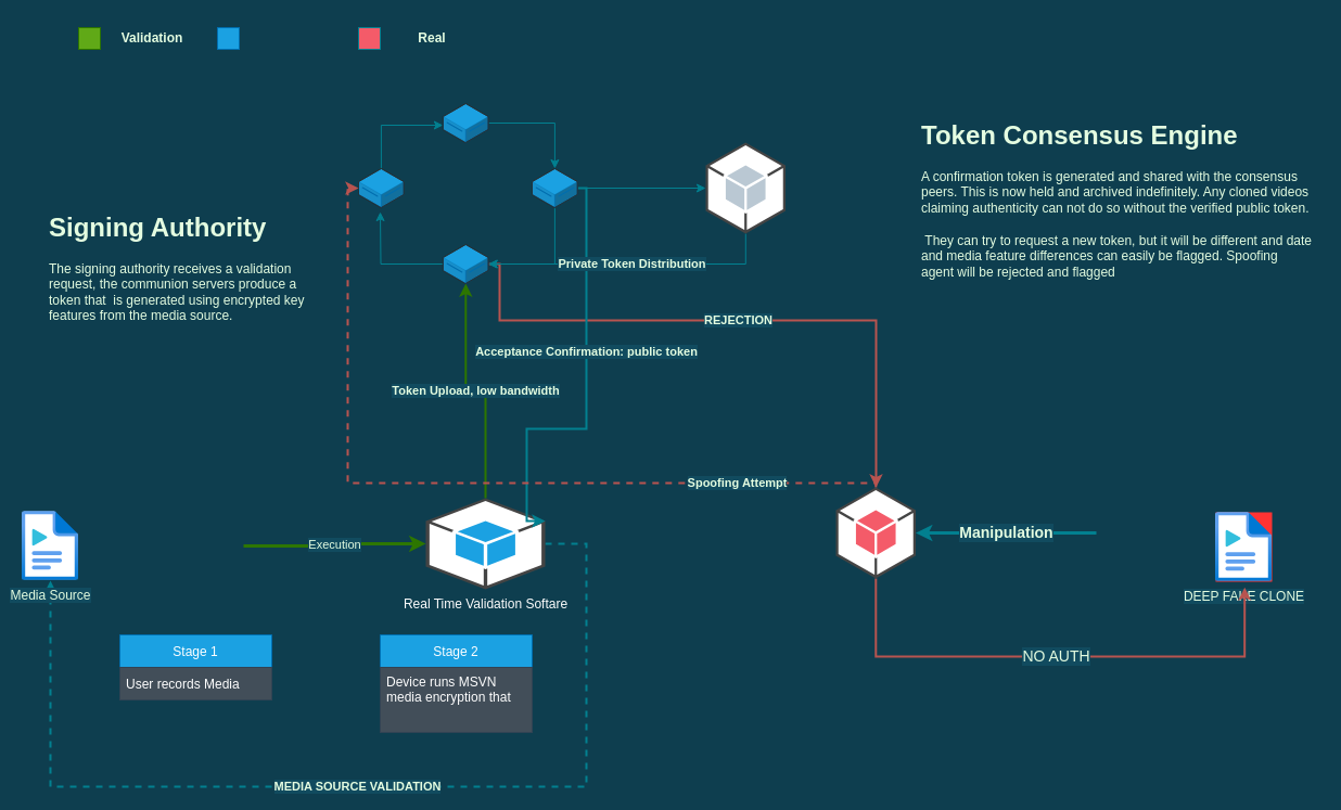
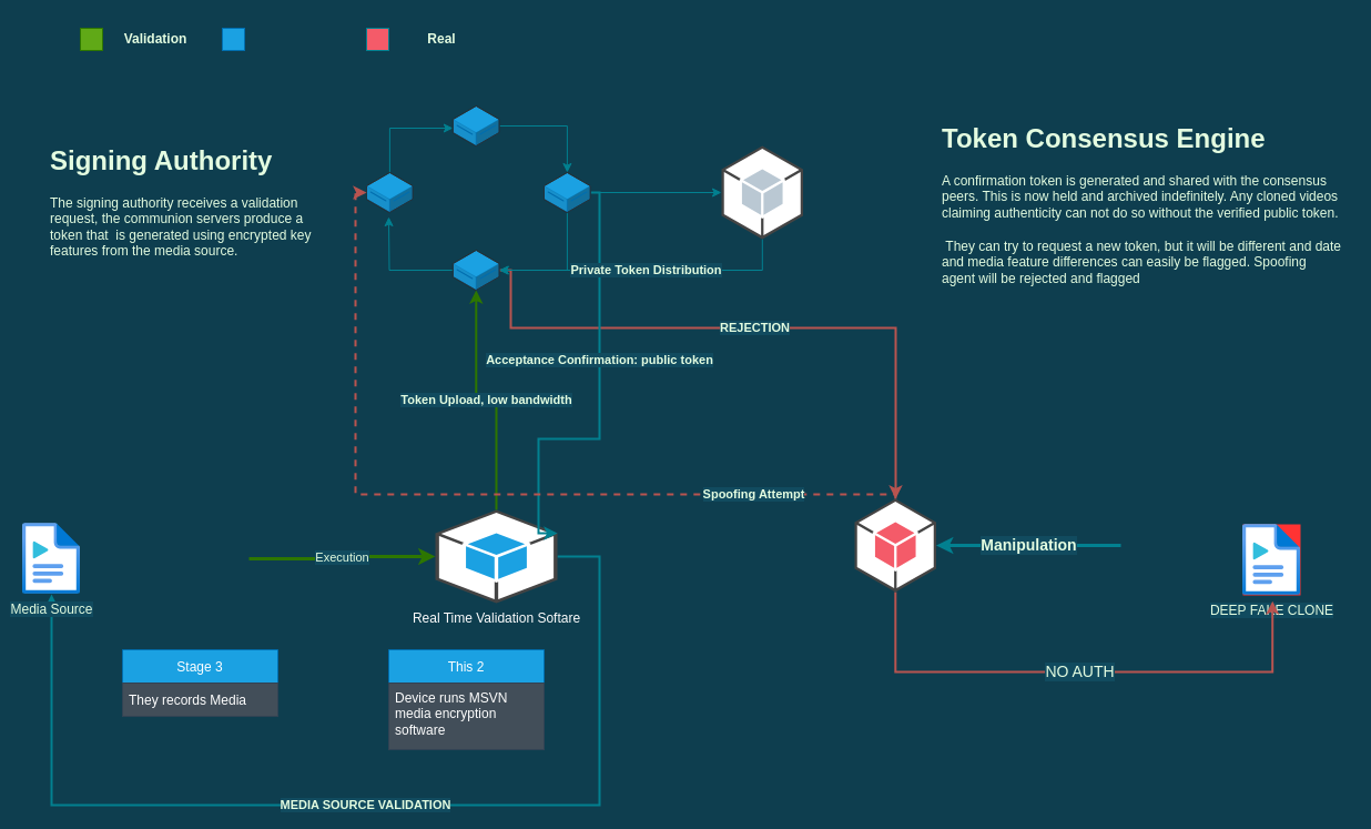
  <mxCell id="0" />
  <mxCell id="1" parent="0" />
  <mxCell id="2" value="Execution" style="edgeStyle=orthogonalEdgeStyle;rounded=0;orthogonalLoop=1;jettySize=auto;html=1;strokeWidth=3;strokeColor=#2D7600;labelBackgroundColor=#114B5F;fontColor=#E4FDE1;fillColor=#60a917;" edge="1" parent="1" source="3" target="6"><mxGeometry relative="1" as="geometry" /></mxCell>
  <mxCell id="3" value="" style="shape=image;html=1;verticalAlign=top;verticalLabelPosition=bottom;labelBackgroundColor=#114B5F;imageAspect=0;aspect=fixed;image=https://cdn4.iconfinder.com/data/icons/ionicons/512/icon-ios7-camera-outline-128.png;fillColor=#F45B69;strokeColor=#028090;fontColor=#E4FDE1;" vertex="1" parent="1"><mxGeometry x="136" y="459" width="88" height="88" as="geometry" /></mxCell>
  <mxCell id="4" value="Token Upload, low bandwidth" style="edgeStyle=orthogonalEdgeStyle;rounded=0;orthogonalLoop=1;jettySize=auto;html=1;fontStyle=1;strokeColor=#2D7600;strokeWidth=2;labelBackgroundColor=#114B5F;fontColor=#E4FDE1;fillColor=#60a917;" edge="1" parent="1" source="6" target="13"><mxGeometry relative="1" as="geometry" /></mxCell>
- <mxCell id="5" value="MEDIA SOURCE VALIDATION" style="edgeStyle=orthogonalEdgeStyle;rounded=0;orthogonalLoop=1;jettySize=auto;html=1;fontStyle=1;strokeWidth=2;strokeColor=#028090;labelBackgroundColor=#114B5F;fontColor=#E4FDE1;dashed=1;" edge="1" parent="1" source="6" target="26"><mxGeometry relative="1" as="geometry"><Array as="points"><mxPoint x="540" y="501" /><mxPoint x="540" y="725" /><mxPoint x="46" y="725" /></Array></mxGeometry></mxCell>
+ <mxCell id="5" value="MEDIA SOURCE VALIDATION" style="edgeStyle=orthogonalEdgeStyle;rounded=0;orthogonalLoop=1;jettySize=auto;html=1;fontStyle=1;strokeWidth=2;strokeColor=#028090;labelBackgroundColor=#114B5F;fontColor=#E4FDE1;" edge="1" parent="1" source="6" target="26"><mxGeometry relative="1" as="geometry"><Array as="points"><mxPoint x="540" y="501" /><mxPoint x="540" y="725" /><mxPoint x="46" y="725" /></Array></mxGeometry></mxCell>
  <mxCell id="6" value="Real Time Validation Softare" style="outlineConnect=0;dashed=0;verticalLabelPosition=bottom;verticalAlign=top;align=center;html=1;shape=mxgraph.aws3.android;fillColor=#1ba1e2;strokeColor=#006EAF;fontColor=#ffffff;" vertex="1" parent="1"><mxGeometry x="392" y="459" width="110" height="84" as="geometry" /></mxCell>
- <mxCell id="7" value="Stage 1" style="swimlane;fontStyle=0;childLayout=stackLayout;horizontal=1;startSize=30;horizontalStack=0;resizeParent=1;resizeParentMax=0;resizeLast=0;collapsible=1;marginBottom=0;fillColor=#1ba1e2;strokeColor=#006EAF;fontColor=#ffffff;" vertex="1" parent="1"><mxGeometry x="110" y="585" width="140" height="60" as="geometry" /></mxCell>
- <mxCell id="8" value="User records Media" style="text;align=left;verticalAlign=middle;spacingLeft=4;spacingRight=4;overflow=hidden;points=[[0,0.5],[1,0.5]];portConstraint=eastwest;rotatable=0;fillColor=#424E59;strokeColor=#314354;fontColor=#ffffff;" vertex="1" parent="7"><mxGeometry y="30" width="140" height="30" as="geometry" /></mxCell>
- <mxCell id="9" value="Stage 2" style="swimlane;fontStyle=0;childLayout=stackLayout;horizontal=1;startSize=30;horizontalStack=0;resizeParent=1;resizeParentMax=0;resizeLast=0;collapsible=1;marginBottom=0;fillColor=#1ba1e2;strokeColor=#006EAF;fontColor=#ffffff;" vertex="1" parent="1"><mxGeometry x="350" y="585" width="140" height="90" as="geometry" /></mxCell>
- <mxCell id="10" value="Device runs MSVN media encryption that" style="text;align=left;verticalAlign=top;spacingLeft=4;spacingRight=4;overflow=hidden;points=[[0,0.5],[1,0.5]];portConstraint=eastwest;rotatable=0;whiteSpace=wrap;fillColor=#424E59;strokeColor=#314354;fontColor=#ffffff;" vertex="1" parent="9"><mxGeometry y="30" width="140" height="60" as="geometry" /></mxCell>
+ <mxCell id="7" value="Stage 3" style="swimlane;fontStyle=0;childLayout=stackLayout;horizontal=1;startSize=30;horizontalStack=0;resizeParent=1;resizeParentMax=0;resizeLast=0;collapsible=1;marginBottom=0;fillColor=#1ba1e2;strokeColor=#006EAF;fontColor=#ffffff;" vertex="1" parent="1"><mxGeometry x="110" y="585" width="140" height="60" as="geometry" /></mxCell>
+ <mxCell id="8" value="They records Media" style="text;align=left;verticalAlign=middle;spacingLeft=4;spacingRight=4;overflow=hidden;points=[[0,0.5],[1,0.5]];portConstraint=eastwest;rotatable=0;fillColor=#424E59;strokeColor=#314354;fontColor=#ffffff;" vertex="1" parent="7"><mxGeometry y="30" width="140" height="30" as="geometry" /></mxCell>
+ <mxCell id="9" value="This 2" style="swimlane;fontStyle=0;childLayout=stackLayout;horizontal=1;startSize=30;horizontalStack=0;resizeParent=1;resizeParentMax=0;resizeLast=0;collapsible=1;marginBottom=0;fillColor=#1ba1e2;strokeColor=#006EAF;fontColor=#ffffff;" vertex="1" parent="1"><mxGeometry x="350" y="585" width="140" height="90" as="geometry" /></mxCell>
+ <mxCell id="10" value="Device runs MSVN media encryption software" style="text;align=left;verticalAlign=top;spacingLeft=4;spacingRight=4;overflow=hidden;points=[[0,0.5],[1,0.5]];portConstraint=eastwest;rotatable=0;whiteSpace=wrap;fillColor=#424E59;strokeColor=#314354;fontColor=#ffffff;" vertex="1" parent="9"><mxGeometry y="30" width="140" height="60" as="geometry" /></mxCell>
  <mxCell id="11" style="edgeStyle=orthogonalEdgeStyle;rounded=0;orthogonalLoop=1;jettySize=auto;html=1;labelBackgroundColor=#114B5F;strokeColor=#028090;fontColor=#E4FDE1;" edge="1" parent="1" source="13"><mxGeometry relative="1" as="geometry"><mxPoint x="350" y="195" as="targetPoint" /></mxGeometry></mxCell>
  <mxCell id="12" value="REJECTION" style="edgeStyle=orthogonalEdgeStyle;rounded=0;orthogonalLoop=1;jettySize=auto;html=1;strokeWidth=2;strokeColor=#b85450;fontStyle=1;labelBackgroundColor=#114B5F;fontColor=#E4FDE1;fillColor=#f8cecc;" edge="1" parent="1" source="13" target="33"><mxGeometry relative="1" as="geometry"><Array as="points"><mxPoint x="460" y="243" /><mxPoint x="460" y="295" /><mxPoint x="807" y="295" /></Array></mxGeometry></mxCell>
  <mxCell id="13" value="" style="verticalLabelPosition=bottom;html=1;verticalAlign=top;strokeWidth=1;align=center;outlineConnect=0;dashed=0;outlineConnect=0;shape=mxgraph.aws3d.dataServer;strokeColor=#006EAF;aspect=fixed;fillColor=#1ba1e2;fontColor=#ffffff;" vertex="1" parent="1"><mxGeometry x="407.86" y="225" width="41.77" height="36" as="geometry" /></mxCell>
  <mxCell id="14" style="edgeStyle=orthogonalEdgeStyle;rounded=0;orthogonalLoop=1;jettySize=auto;html=1;labelBackgroundColor=#114B5F;strokeColor=#028090;fontColor=#E4FDE1;" edge="1" parent="1" source="17" target="13"><mxGeometry relative="1" as="geometry"><Array as="points"><mxPoint x="511" y="243" /></Array></mxGeometry></mxCell>
  <mxCell id="15" style="edgeStyle=orthogonalEdgeStyle;rounded=0;orthogonalLoop=1;jettySize=auto;html=1;entryX=0;entryY=0.5;entryDx=0;entryDy=0;entryPerimeter=0;labelBackgroundColor=#114B5F;strokeColor=#028090;fontColor=#E4FDE1;" edge="1" parent="1" source="17" target="24"><mxGeometry relative="1" as="geometry" /></mxCell>
  <mxCell id="16" value="Acceptance Confirmation: public token" style="edgeStyle=orthogonalEdgeStyle;rounded=0;orthogonalLoop=1;jettySize=auto;html=1;entryX=1;entryY=0.25;entryDx=0;entryDy=0;entryPerimeter=0;fontStyle=1;strokeColor=#028090;strokeWidth=2;labelBackgroundColor=#114B5F;fontColor=#E4FDE1;" edge="1" parent="1" source="17" target="6"><mxGeometry x="-0.178" relative="1" as="geometry"><Array as="points"><mxPoint x="540" y="173" /><mxPoint x="540" y="395" /><mxPoint x="485" y="395" /><mxPoint x="485" y="480" /></Array><mxPoint as="offset" /></mxGeometry></mxCell>
  <mxCell id="17" value="" style="verticalLabelPosition=bottom;html=1;verticalAlign=top;strokeWidth=1;align=center;outlineConnect=0;dashed=0;outlineConnect=0;shape=mxgraph.aws3d.dataServer;strokeColor=#006EAF;aspect=fixed;fillColor=#1ba1e2;fontColor=#ffffff;" vertex="1" parent="1"><mxGeometry x="490" y="155" width="41.77" height="36" as="geometry" /></mxCell>
  <mxCell id="18" style="edgeStyle=orthogonalEdgeStyle;rounded=0;orthogonalLoop=1;jettySize=auto;html=1;labelBackgroundColor=#114B5F;strokeColor=#028090;fontColor=#E4FDE1;" edge="1" parent="1" source="19" target="21"><mxGeometry relative="1" as="geometry"><Array as="points"><mxPoint x="351" y="115" /></Array></mxGeometry></mxCell>
  <mxCell id="19" value="" style="verticalLabelPosition=bottom;html=1;verticalAlign=top;strokeWidth=1;align=center;outlineConnect=0;dashed=0;outlineConnect=0;shape=mxgraph.aws3d.dataServer;strokeColor=#006EAF;aspect=fixed;fillColor=#1ba1e2;fontColor=#ffffff;" vertex="1" parent="1"><mxGeometry x="330" y="155" width="41.77" height="36" as="geometry" /></mxCell>
  <mxCell id="20" style="edgeStyle=orthogonalEdgeStyle;rounded=0;orthogonalLoop=1;jettySize=auto;html=1;labelBackgroundColor=#114B5F;strokeColor=#028090;fontColor=#E4FDE1;" edge="1" parent="1" source="21" target="17"><mxGeometry relative="1" as="geometry" /></mxCell>
  <mxCell id="21" value="" style="verticalLabelPosition=bottom;html=1;verticalAlign=top;strokeWidth=1;align=center;outlineConnect=0;dashed=0;outlineConnect=0;shape=mxgraph.aws3d.dataServer;strokeColor=#006EAF;aspect=fixed;fillColor=#1ba1e2;fontColor=#ffffff;" vertex="1" parent="1"><mxGeometry x="407.86" y="95" width="41.77" height="36" as="geometry" /></mxCell>
- <mxCell id="22" value="&lt;h1&gt;&lt;span&gt;Signing Authority&lt;/span&gt;&lt;/h1&gt;&lt;h4&gt;&lt;span style=&quot;font-size: 12px ; font-weight: normal ; line-height: 1&quot;&gt;The signing authority receives a validation request, the communion servers produce a token that&amp;nbsp; is generated using encrypted key features from the media source.&amp;nbsp;&lt;/span&gt;&lt;/h4&gt;" style="text;html=1;strokeColor=none;fillColor=none;spacing=5;spacingTop=-20;whiteSpace=wrap;overflow=hidden;rounded=0;fontColor=#E4FDE1;" vertex="1" parent="1"><mxGeometry x="40" y="190" width="260" height="200" as="geometry" /></mxCell>
+ <mxCell id="22" value="&lt;h1&gt;&lt;span&gt;Signing Authority&lt;/span&gt;&lt;/h1&gt;&lt;h4&gt;&lt;span style=&quot;font-size: 12px ; font-weight: normal ; line-height: 1&quot;&gt;The signing authority receives a validation request, the communion servers produce a token that&amp;nbsp; is generated using encrypted key features from the media source.&amp;nbsp;&lt;/span&gt;&lt;/h4&gt;" style="text;html=1;strokeColor=none;fillColor=none;spacing=5;spacingTop=-20;whiteSpace=wrap;overflow=hidden;rounded=0;fontColor=#E4FDE1;" vertex="1" parent="1"><mxGeometry x="40" y="125" width="260" height="200" as="geometry" /></mxCell>
  <mxCell id="23" value="Private Token Distribution" style="edgeStyle=orthogonalEdgeStyle;rounded=0;orthogonalLoop=1;jettySize=auto;html=1;fontStyle=1;labelBackgroundColor=#114B5F;strokeColor=#028090;fontColor=#E4FDE1;" edge="1" parent="1" source="24" target="13"><mxGeometry relative="1" as="geometry"><Array as="points"><mxPoint x="687" y="243" /></Array></mxGeometry></mxCell>
  <mxCell id="24" value="" style="outlineConnect=0;dashed=0;verticalLabelPosition=bottom;verticalAlign=top;align=center;html=1;shape=mxgraph.aws3.android;fillColor=#bac8d3;strokeColor=#23445d;" vertex="1" parent="1"><mxGeometry x="650" y="131" width="73.5" height="84" as="geometry" /></mxCell>
  <mxCell id="25" value="&lt;h1&gt;&lt;span&gt;Token Consensus Engine&amp;nbsp;&lt;/span&gt;&lt;/h1&gt;&lt;h4&gt;&lt;span style=&quot;font-size: 12px ; font-weight: normal&quot;&gt;A confirmation token is generated and shared with the consensus peers. This is now held and archived indefinitely. Any cloned videos claiming authenticity can not do so without the verified public token.&amp;nbsp;&lt;/span&gt;&lt;/h4&gt;&lt;div&gt;&lt;span style=&quot;font-size: 12px ; font-weight: normal&quot;&gt;&amp;nbsp;They can try to request a new token, but it will be different and date and media feature differences can easily be flagged. Spoofing agent will be rejected and flagged&amp;nbsp;&lt;/span&gt;&lt;/div&gt;" style="text;html=1;strokeColor=none;fillColor=none;spacing=5;spacingTop=-20;whiteSpace=wrap;overflow=hidden;rounded=0;fontColor=#E4FDE1;" vertex="1" parent="1"><mxGeometry x="843.5" y="105" width="370" height="284" as="geometry" /></mxCell>
  <mxCell id="26" value="Media Source" style="aspect=fixed;html=1;points=[];align=center;image;fontSize=12;image=img/lib/azure2/general/Media_File.svg;labelBackgroundColor=#114B5F;fillColor=#F45B69;strokeColor=#028090;fontColor=#E4FDE1;" vertex="1" parent="1"><mxGeometry x="20" y="471" width="52" height="64" as="geometry" /></mxCell>
  <mxCell id="27" value="" style="whiteSpace=wrap;html=1;aspect=fixed;fillColor=#60a917;strokeColor=#2D7600;fontColor=#ffffff;" vertex="1" parent="1"><mxGeometry x="72" y="25" width="20" height="20" as="geometry" /></mxCell>
  <mxCell id="28" value="Validation" style="text;html=1;strokeColor=none;fillColor=none;align=center;verticalAlign=middle;whiteSpace=wrap;rounded=0;fontStyle=1;fontColor=#E4FDE1;" vertex="1" parent="1"><mxGeometry x="100" y="20" width="80" height="30" as="geometry" /></mxCell>
  <mxCell id="29" value="" style="whiteSpace=wrap;html=1;aspect=fixed;fillColor=#1ba1e2;strokeColor=#006EAF;fontColor=#ffffff;" vertex="1" parent="1"><mxGeometry x="200" y="25" width="20" height="20" as="geometry" /></mxCell>
  <mxCell id="30" value="DEEP FAKE CLONE" style="aspect=fixed;html=1;points=[];align=center;image;fontSize=12;image=img/lib/azure2/general/Media_File.svg;imageBackground=#FF3333;labelBackgroundColor=#114B5F;fillColor=#F45B69;strokeColor=#028090;fontColor=#E4FDE1;" vertex="1" parent="1"><mxGeometry x="1120" y="472" width="52" height="64" as="geometry" /></mxCell>
  <mxCell id="31" value="Spoofing Attempt" style="edgeStyle=orthogonalEdgeStyle;rounded=0;orthogonalLoop=1;jettySize=auto;html=1;strokeWidth=2;strokeColor=#b85450;dashed=1;fontStyle=1;labelBackgroundColor=#114B5F;fontColor=#E4FDE1;fillColor=#f8cecc;" edge="1" parent="1" source="33" target="19"><mxGeometry x="-0.662" relative="1" as="geometry"><mxPoint x="330" y="205" as="targetPoint" /><Array as="points"><mxPoint x="807" y="445" /><mxPoint x="320" y="445" /><mxPoint x="320" y="173" /></Array><mxPoint x="-1" as="offset" /></mxGeometry></mxCell>
  <mxCell id="32" value="NO AUTH" style="edgeStyle=orthogonalEdgeStyle;rounded=0;orthogonalLoop=1;jettySize=auto;html=1;entryX=0.514;entryY=1.08;entryDx=0;entryDy=0;entryPerimeter=0;fontSize=14;strokeWidth=2;strokeColor=#b85450;labelBackgroundColor=#114B5F;fontColor=#E4FDE1;fillColor=#f8cecc;" edge="1" parent="1" source="33" target="30"><mxGeometry relative="1" as="geometry"><Array as="points"><mxPoint x="807" y="605" /><mxPoint x="1147" y="605" /></Array></mxGeometry></mxCell>
  <mxCell id="33" value="" style="outlineConnect=0;dashed=0;verticalLabelPosition=bottom;verticalAlign=top;align=center;html=1;shape=mxgraph.aws3.android;fillColor=#F45B69;strokeColor=#028090;fontColor=#E4FDE1;" vertex="1" parent="1"><mxGeometry x="770" y="449" width="73.5" height="84" as="geometry" /></mxCell>
  <mxCell id="34" value="Manipulation" style="edgeStyle=orthogonalEdgeStyle;rounded=0;orthogonalLoop=1;jettySize=auto;html=1;entryX=1;entryY=0.5;entryDx=0;entryDy=0;entryPerimeter=0;strokeWidth=3;fontStyle=1;fontSize=14;labelBackgroundColor=#114B5F;strokeColor=#028090;fontColor=#E4FDE1;" edge="1" parent="1" source="35" target="33"><mxGeometry relative="1" as="geometry" /></mxCell>
  <mxCell id="35" value="" style="shape=image;html=1;verticalAlign=top;verticalLabelPosition=bottom;labelBackgroundColor=#114B5F;imageAspect=0;aspect=fixed;image=https://cdn0.iconfinder.com/data/icons/forgen-seo-1/64/bug-128.png;fillColor=#F45B69;strokeColor=#028090;fontColor=#E4FDE1;" vertex="1" parent="1"><mxGeometry x="1010" y="457" width="68" height="68" as="geometry" /></mxCell>
  <mxCell id="36" value="" style="whiteSpace=wrap;html=1;aspect=fixed;fillColor=#F45B69;strokeColor=#028090;fontColor=#E4FDE1;" vertex="1" parent="1"><mxGeometry x="330" y="25" width="20" height="20" as="geometry" /></mxCell>
  <mxCell id="37" value="Real" style="text;html=1;strokeColor=none;fillColor=none;align=center;verticalAlign=middle;whiteSpace=wrap;rounded=0;fontStyle=1;fontColor=#E4FDE1;" vertex="1" parent="1"><mxGeometry x="358" y="20" width="80" height="30" as="geometry" /></mxCell>
